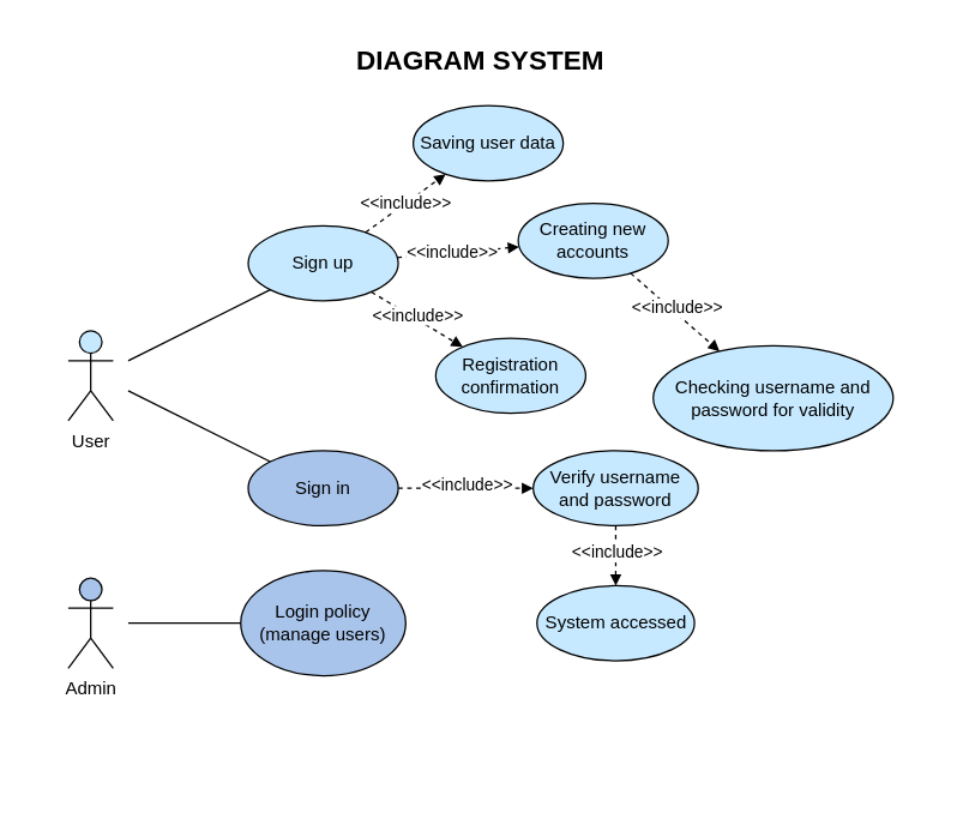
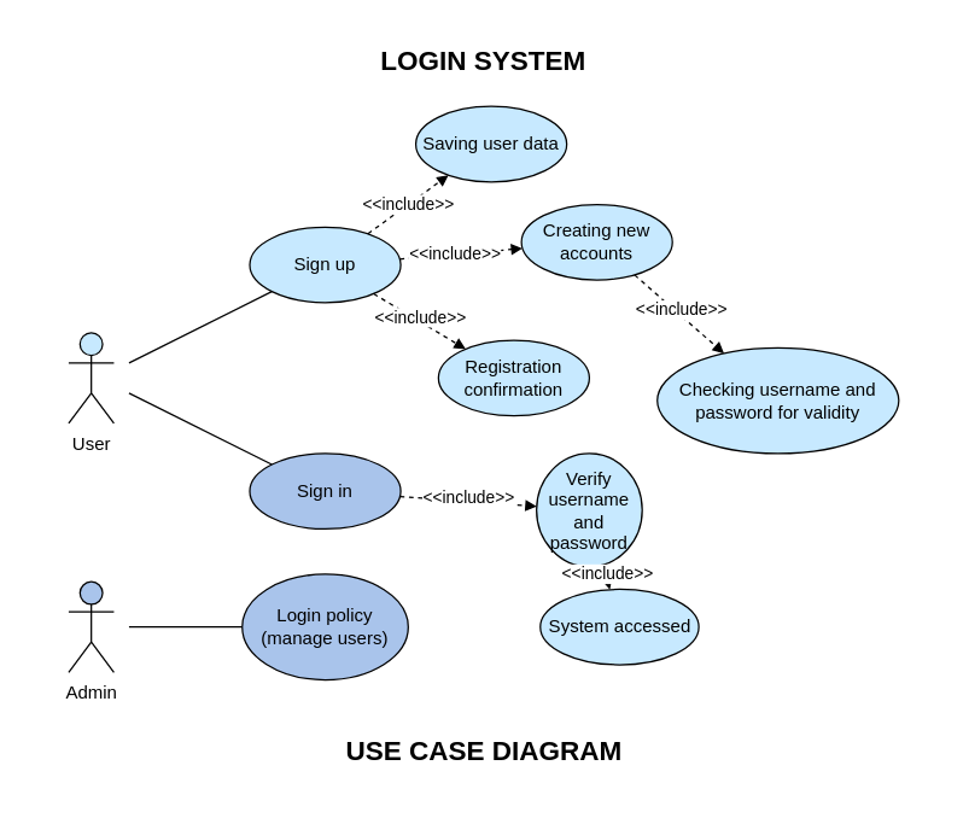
  <mxCell id="0" />
  <mxCell id="1" parent="0" />
- <mxCell id="2" value="&lt;b style=&quot;font-size: 18px;&quot;&gt;DIAGRAM SYSTEM&lt;/b&gt;" style="text;html=1;strokeColor=none;fillColor=none;align=center;verticalAlign=middle;whiteSpace=wrap;rounded=0;fontSize=18;" vertex="1" parent="1"><mxGeometry x="219" y="30" width="202" height="20" as="geometry" /></mxCell>
+ <mxCell id="2" value="&lt;b style=&quot;font-size: 18px;&quot;&gt;LOGIN SYSTEM&lt;/b&gt;" style="text;html=1;strokeColor=none;fillColor=none;align=center;verticalAlign=middle;whiteSpace=wrap;rounded=0;fontSize=18;" vertex="1" parent="1"><mxGeometry x="219" y="30" width="202" height="20" as="geometry" /></mxCell>
+ <mxCell id="3" value="USE CASE DIAGRAM" style="text;html=1;strokeColor=none;fillColor=none;align=center;verticalAlign=middle;whiteSpace=wrap;rounded=0;fontStyle=1;fontSize=18;" vertex="1" parent="1"><mxGeometry x="218" y="485" width="205" height="25" as="geometry" /></mxCell>
  <mxCell id="4" value="User" style="shape=umlActor;verticalLabelPosition=bottom;verticalAlign=top;html=1;outlineConnect=0;fillColor=#C7E9FF;" vertex="1" parent="1"><mxGeometry x="45" y="220" width="30" height="60" as="geometry" /></mxCell>
  <mxCell id="5" value="Sign up" style="ellipse;whiteSpace=wrap;html=1;fillColor=#C7E9FF;" vertex="1" parent="1"><mxGeometry x="165" y="150" width="100" height="50" as="geometry" /></mxCell>
  <mxCell id="6" value="Sign in" style="ellipse;whiteSpace=wrap;html=1;fillColor=#a9c4eb;" vertex="1" parent="1"><mxGeometry x="165" y="300" width="100" height="50" as="geometry" /></mxCell>
  <mxCell id="7" value="" style="endArrow=block;dashed=1;endFill=1;endSize=5;html=1;rounded=0;strokeColor=#000000;" edge="1" parent="1" source="5" target="9"><mxGeometry width="160" relative="1" as="geometry"><mxPoint x="255" y="150" as="sourcePoint" /><mxPoint x="495" y="110" as="targetPoint" /></mxGeometry></mxCell>
  <mxCell id="8" value="&amp;lt;&amp;lt;include&amp;gt;&amp;gt;" style="edgeLabel;html=1;align=center;verticalAlign=middle;resizable=0;points=[];noLabel=0;allowArrows=1;connectable=0;collapsible=0;treeFolding=0;direction=east;" connectable="0" vertex="1" parent="7"><mxGeometry relative="1" as="geometry"><mxPoint as="offset" /></mxGeometry></mxCell>
  <mxCell id="9" value="Saving user data" style="ellipse;whiteSpace=wrap;html=1;fillColor=#C7E9FF;" vertex="1" parent="1"><mxGeometry x="275" y="70" width="100" height="50" as="geometry" /></mxCell>
  <mxCell id="10" value="Сreating new accounts" style="ellipse;whiteSpace=wrap;html=1;fillColor=#C7E9FF;" vertex="1" parent="1"><mxGeometry x="345" y="135" width="100" height="50" as="geometry" /></mxCell>
  <mxCell id="11" value="" style="endArrow=block;dashed=1;endFill=1;endSize=5;html=1;rounded=0;strokeColor=#000000;" edge="1" parent="1" source="5" target="10"><mxGeometry width="160" relative="1" as="geometry"><mxPoint x="259" y="167" as="sourcePoint" /><mxPoint x="341" y="123" as="targetPoint" /></mxGeometry></mxCell>
  <mxCell id="12" value="&amp;lt;&amp;lt;include&amp;gt;&amp;gt;" style="edgeLabel;html=1;align=center;verticalAlign=middle;resizable=0;points=[];noLabel=0;allowArrows=1;connectable=0;collapsible=0;treeFolding=0;direction=east;" connectable="0" vertex="1" parent="11"><mxGeometry relative="1" as="geometry"><mxPoint x="-5" as="offset" /></mxGeometry></mxCell>
  <mxCell id="13" value="Registration confirmation" style="ellipse;whiteSpace=wrap;html=1;fillColor=#C7E9FF;" vertex="1" parent="1"><mxGeometry x="290" y="225" width="100" height="50" as="geometry" /></mxCell>
  <mxCell id="14" value="" style="endArrow=block;dashed=1;endFill=1;endSize=5;html=1;rounded=0;strokeColor=#000000;" edge="1" parent="1" source="5" target="13"><mxGeometry width="160" relative="1" as="geometry"><mxPoint x="275" y="185" as="sourcePoint" /><mxPoint x="385" y="185" as="targetPoint" /></mxGeometry></mxCell>
  <mxCell id="15" value="&amp;lt;&amp;lt;include&amp;gt;&amp;gt;" style="edgeLabel;html=1;align=center;verticalAlign=middle;resizable=0;points=[];noLabel=0;allowArrows=1;connectable=0;collapsible=0;treeFolding=0;direction=east;" connectable="0" vertex="1" parent="14"><mxGeometry relative="1" as="geometry"><mxPoint y="-3" as="offset" /></mxGeometry></mxCell>
  <mxCell id="16" value="Checking username and password for validity" style="ellipse;whiteSpace=wrap;html=1;fillColor=#C7E9FF;" vertex="1" parent="1"><mxGeometry x="435" y="230" width="160" height="70" as="geometry" /></mxCell>
  <mxCell id="17" value="" style="endArrow=block;dashed=1;endFill=1;endSize=5;html=1;rounded=0;strokeColor=#000000;" edge="1" parent="1" source="10" target="16"><mxGeometry width="160" relative="1" as="geometry"><mxPoint x="445" y="190" as="sourcePoint" /><mxPoint x="525" y="190" as="targetPoint" /></mxGeometry></mxCell>
  <mxCell id="18" value="&amp;lt;&amp;lt;include&amp;gt;&amp;gt;" style="edgeLabel;html=1;align=center;verticalAlign=middle;resizable=0;points=[];noLabel=0;allowArrows=1;connectable=0;collapsible=0;treeFolding=0;direction=east;" connectable="0" vertex="1" parent="17"><mxGeometry relative="1" as="geometry"><mxPoint x="1" y="-3" as="offset" /></mxGeometry></mxCell>
- <mxCell id="19" value="Verify username and password" style="ellipse;whiteSpace=wrap;html=1;fillColor=#C7E9FF;" vertex="1" parent="1"><mxGeometry x="355" y="300" width="110" height="50" as="geometry" /></mxCell>
+ <mxCell id="19" value="Verify username and password" style="ellipse;whiteSpace=wrap;html=1;fillColor=#C7E9FF;" vertex="1" parent="1"><mxGeometry x="355" y="300" width="70" height="75" as="geometry" /></mxCell>
  <mxCell id="20" value="System accessed" style="ellipse;whiteSpace=wrap;html=1;fillColor=#C7E9FF;" vertex="1" parent="1"><mxGeometry x="357.5" y="390" width="105" height="50" as="geometry" /></mxCell>
  <mxCell id="21" value="Admin" style="shape=umlActor;verticalLabelPosition=bottom;verticalAlign=top;html=1;outlineConnect=0;fillColor=#A9C4EB;" vertex="1" parent="1"><mxGeometry x="45" y="385" width="30" height="60" as="geometry" /></mxCell>
  <mxCell id="22" value="Login policy (manage users)" style="ellipse;whiteSpace=wrap;html=1;fillColor=#A9C4EB;" vertex="1" parent="1"><mxGeometry x="160" y="380" width="110" height="70" as="geometry" /></mxCell>
  <mxCell id="23" value="" style="endArrow=none;html=1;rounded=0;" edge="1" parent="1" target="5"><mxGeometry width="50" height="50" relative="1" as="geometry"><mxPoint x="85" y="240" as="sourcePoint" /><mxPoint x="155" y="240" as="targetPoint" /></mxGeometry></mxCell>
  <mxCell id="24" value="" style="endArrow=none;html=1;rounded=0;" edge="1" parent="1" target="6"><mxGeometry width="50" height="50" relative="1" as="geometry"><mxPoint x="85" y="260" as="sourcePoint" /><mxPoint x="197" y="206" as="targetPoint" /></mxGeometry></mxCell>
  <mxCell id="25" value="" style="endArrow=none;html=1;rounded=0;" edge="1" parent="1" target="22"><mxGeometry width="50" height="50" relative="1" as="geometry"><mxPoint x="85" y="415" as="sourcePoint" /><mxPoint x="165" y="485" as="targetPoint" /></mxGeometry></mxCell>
  <mxCell id="26" value="" style="endArrow=block;dashed=1;endFill=1;endSize=5;html=1;rounded=0;strokeColor=#000000;" edge="1" parent="1" source="6" target="19"><mxGeometry width="160" relative="1" as="geometry"><mxPoint x="275" y="400" as="sourcePoint" /><mxPoint x="345" y="434" as="targetPoint" /></mxGeometry></mxCell>
  <mxCell id="27" value="&amp;lt;&amp;lt;include&amp;gt;&amp;gt;" style="edgeLabel;html=1;align=center;verticalAlign=middle;resizable=0;points=[];noLabel=0;allowArrows=1;connectable=0;collapsible=0;treeFolding=0;direction=east;" connectable="0" vertex="1" parent="26"><mxGeometry relative="1" as="geometry"><mxPoint y="-3" as="offset" /></mxGeometry></mxCell>
  <mxCell id="28" value="" style="endArrow=block;dashed=1;endFill=1;endSize=5;html=1;rounded=0;strokeColor=#000000;" edge="1" parent="1" source="19" target="20"><mxGeometry width="160" relative="1" as="geometry"><mxPoint x="375" y="440" as="sourcePoint" /><mxPoint x="355" y="355" as="targetPoint" /></mxGeometry></mxCell>
  <mxCell id="29" value="&amp;lt;&amp;lt;include&amp;gt;&amp;gt;" style="edgeLabel;html=1;align=center;verticalAlign=middle;resizable=0;points=[];noLabel=0;allowArrows=1;connectable=0;collapsible=0;treeFolding=0;direction=east;" connectable="0" vertex="1" parent="28"><mxGeometry relative="1" as="geometry"><mxPoint y="-3" as="offset" /></mxGeometry></mxCell>
  <mxCell id="30" value="" style="swimlane;startSize=0;strokeColor=none;" vertex="1" parent="1"><mxGeometry width="600" height="500" as="geometry" x="20" y="20"><mxRectangle width="50" height="40" as="alternateBounds" /></mxGeometry></mxCell>
